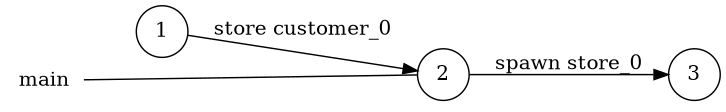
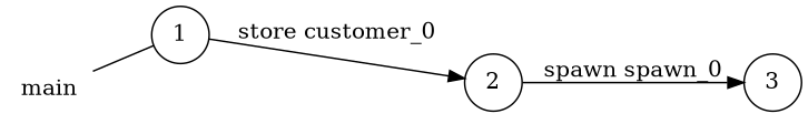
  digraph {
    rankdir=LR
    node [shape=circle]
    n1 [label=main shape=plaintext]
    n2 [label=1]
    n3 [label=2]
    n4 [label=3]
-   n1 -> n3 [arrowhead=none]
+   n1 -> n2 [arrowhead=none]
    n2 -> n3 [label="store customer_0"]
-   n3 -> n4 [label="spawn store_0"]
+   n3 -> n4 [label="spawn spawn_0"]
  }
